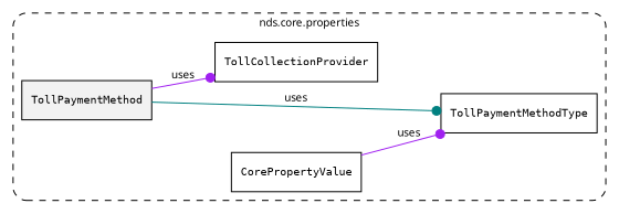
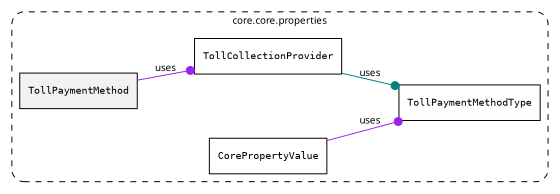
  digraph {
    fontname="Noto Sans"
    fontsize=10
    rankdir=LR
    node [fontname="Noto Sans" fontsize=10 shape=box]
    edge [arrowhead=dot color=purple fontname="Noto Sans" fontsize=10]
    n1 [fillcolor="#0000000D" label=<<font face="monospace"><table align="center" border="0" cellspacing="0" cellpadding="0"><tr><td href="../../../content/packages/nds.core.properties.html#Structure-TollPaymentMethod" title="Structure defined in nds.core.properties">TollPaymentMethod</td></tr></table></font>> style=filled]
    n2 [label=<<font face="monospace"><table align="center" border="0" cellspacing="0" cellpadding="0"><tr><td href="../../../content/packages/nds.core.properties.html#Enum-TollPaymentMethodType" title="Enum defined in nds.core.properties">TollPaymentMethodType</td></tr></table></font>>]
    n3 [label=<<font face="monospace"><table align="center" border="0" cellspacing="0" cellpadding="0"><tr><td href="../../../content/packages/nds.core.properties.html#Subtype-TollCollectionProvider" title="Subtype defined in nds.core.properties">TollCollectionProvider</td></tr></table></font>>]
    n4 [label=<<font face="monospace"><table align="center" border="0" cellspacing="0" cellpadding="0"><tr><td href="../../../content/packages/nds.core.properties.html#Choice-CorePropertyValue" title="Choice defined in nds.core.properties">CorePropertyValue</td></tr></table></font>>]
    subgraph cluster_1 {
-     label="nds.core.properties"
+     label="core.core.properties"
      style="dashed, rounded"
      n1
      n2
      n3
      n4
    }
-   n1 -> n2 [color=teal label=uses]
+   n3 -> n2 [color=teal label=uses]
    n1 -> n3 [label=uses]
    n4 -> n2 [label=uses]
  }
